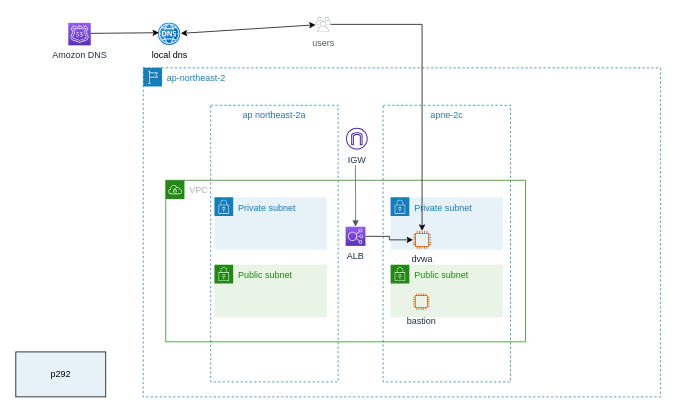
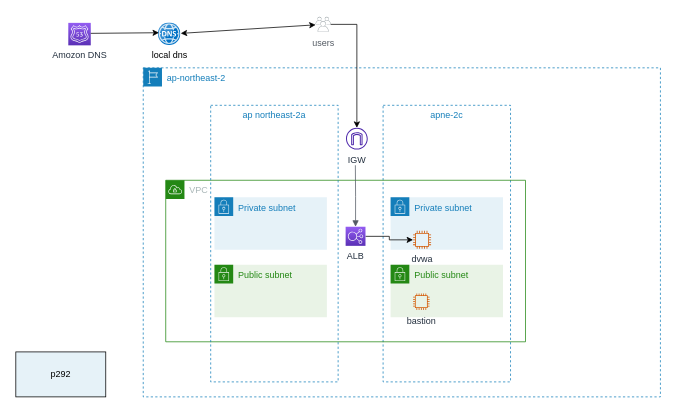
  <mxCell id="0" />
  <mxCell id="1" parent="0" />
  <mxCell id="2" value="ap-northeast-2" style="points=[[0,0],[0.25,0],[0.5,0],[0.75,0],[1,0],[1,0.25],[1,0.5],[1,0.75],[1,1],[0.75,1],[0.5,1],[0.25,1],[0,1],[0,0.75],[0,0.5],[0,0.25]];outlineConnect=0;gradientColor=none;html=1;whiteSpace=wrap;fontSize=12;fontStyle=0;container=1;pointerEvents=0;collapsible=0;recursiveResize=0;shape=mxgraph.aws4.group;grIcon=mxgraph.aws4.group_region;strokeColor=#147EBA;fillColor=none;verticalAlign=top;align=left;spacingLeft=30;fontColor=#147EBA;dashed=1;" parent="1" vertex="1"><mxGeometry x="190" y="90" width="690" height="439" as="geometry" /></mxCell>
  <mxCell id="3" value="apne-2c" style="fillColor=none;strokeColor=#147EBA;dashed=1;verticalAlign=top;fontStyle=0;fontColor=#147EBA;" parent="2" vertex="1"><mxGeometry x="320" y="50" width="170" height="369" as="geometry" /></mxCell>
  <mxCell id="4" value="Private subnet" style="points=[[0,0],[0.25,0],[0.5,0],[0.75,0],[1,0],[1,0.25],[1,0.5],[1,0.75],[1,1],[0.75,1],[0.5,1],[0.25,1],[0,1],[0,0.75],[0,0.5],[0,0.25]];outlineConnect=0;gradientColor=none;html=1;whiteSpace=wrap;fontSize=12;fontStyle=0;container=1;pointerEvents=0;collapsible=0;recursiveResize=0;shape=mxgraph.aws4.group;grIcon=mxgraph.aws4.group_security_group;grStroke=0;strokeColor=#147EBA;fillColor=#E6F2F8;verticalAlign=top;align=left;spacingLeft=30;fontColor=#147EBA;dashed=0;" parent="2" vertex="1"><mxGeometry x="330" y="172.75" width="150" height="70" as="geometry" /></mxCell>
  <mxCell id="5" value="VPC" style="points=[[0,0],[0.25,0],[0.5,0],[0.75,0],[1,0],[1,0.25],[1,0.5],[1,0.75],[1,1],[0.75,1],[0.5,1],[0.25,1],[0,1],[0,0.75],[0,0.5],[0,0.25]];outlineConnect=0;gradientColor=none;html=1;whiteSpace=wrap;fontSize=12;fontStyle=0;container=1;pointerEvents=0;collapsible=0;recursiveResize=0;shape=mxgraph.aws4.group;grIcon=mxgraph.aws4.group_vpc;strokeColor=#248814;fillColor=none;verticalAlign=top;align=left;spacingLeft=30;fontColor=#AAB7B8;dashed=0;" parent="2" vertex="1"><mxGeometry x="30" y="150" width="480" height="215.5" as="geometry" /></mxCell>
  <mxCell id="6" value="" style="edgeStyle=orthogonalEdgeStyle;rounded=0;orthogonalLoop=1;jettySize=auto;html=1;fontSize=9;" parent="5" source="7" target="8" edge="1"><mxGeometry relative="1" as="geometry" /></mxCell>
  <mxCell id="7" value="ALB" style="sketch=0;points=[[0,0,0],[0.25,0,0],[0.5,0,0],[0.75,0,0],[1,0,0],[0,1,0],[0.25,1,0],[0.5,1,0],[0.75,1,0],[1,1,0],[0,0.25,0],[0,0.5,0],[0,0.75,0],[1,0.25,0],[1,0.5,0],[1,0.75,0]];outlineConnect=0;fontColor=#232F3E;gradientColor=#945DF2;gradientDirection=north;fillColor=#5A30B5;strokeColor=#ffffff;dashed=0;verticalLabelPosition=bottom;verticalAlign=top;align=center;html=1;fontSize=12;fontStyle=0;aspect=fixed;shape=mxgraph.aws4.resourceIcon;resIcon=mxgraph.aws4.elastic_load_balancing;" parent="5" vertex="1"><mxGeometry x="240" y="62" width="26.5" height="25.5" as="geometry" /></mxCell>
  <mxCell id="8" value="dvwa" style="sketch=0;outlineConnect=0;fontColor=#232F3E;gradientColor=none;fillColor=#D45B07;strokeColor=none;dashed=0;verticalLabelPosition=bottom;verticalAlign=top;align=center;html=1;fontSize=12;fontStyle=0;aspect=fixed;pointerEvents=1;shape=mxgraph.aws4.instance2;" parent="5" vertex="1"><mxGeometry x="330" y="67.5" width="24" height="24" as="geometry" /></mxCell>
  <mxCell id="9" value="ap northeast-2a" style="fillColor=none;strokeColor=#147EBA;dashed=1;verticalAlign=top;fontStyle=0;fontColor=#147EBA;" parent="2" vertex="1"><mxGeometry x="90" y="50" width="170" height="369" as="geometry" /></mxCell>
  <mxCell id="10" value="IGW" style="sketch=0;outlineConnect=0;fontColor=#232F3E;gradientColor=none;fillColor=#4D27AA;strokeColor=none;dashed=0;verticalLabelPosition=bottom;verticalAlign=top;align=center;html=1;fontSize=12;fontStyle=0;aspect=fixed;pointerEvents=1;shape=mxgraph.aws4.internet_gateway;" parent="2" vertex="1"><mxGeometry x="270" y="80" width="30" height="29" as="geometry" /></mxCell>
  <mxCell id="11" value="" style="edgeStyle=orthogonalEdgeStyle;html=1;endArrow=none;elbow=vertical;startArrow=block;startFill=1;strokeColor=#545B64;rounded=0;exitX=0.5;exitY=0;exitDx=0;exitDy=0;exitPerimeter=0;" parent="2" source="7" edge="1"><mxGeometry width="100" relative="1" as="geometry"><mxPoint x="178" y="70" as="sourcePoint" /><mxPoint x="283" y="130" as="targetPoint" /></mxGeometry></mxCell>
  <mxCell id="12" value="Public subnet" style="points=[[0,0],[0.25,0],[0.5,0],[0.75,0],[1,0],[1,0.25],[1,0.5],[1,0.75],[1,1],[0.75,1],[0.5,1],[0.25,1],[0,1],[0,0.75],[0,0.5],[0,0.25]];outlineConnect=0;gradientColor=none;html=1;whiteSpace=wrap;fontSize=12;fontStyle=0;container=1;pointerEvents=0;collapsible=0;recursiveResize=0;shape=mxgraph.aws4.group;grIcon=mxgraph.aws4.group_security_group;grStroke=0;strokeColor=#248814;fillColor=#E9F3E6;verticalAlign=top;align=left;spacingLeft=30;fontColor=#248814;dashed=0;" parent="2" vertex="1"><mxGeometry x="330" y="262.75" width="150" height="70" as="geometry" /></mxCell>
  <mxCell id="13" value="Private subnet" style="points=[[0,0],[0.25,0],[0.5,0],[0.75,0],[1,0],[1,0.25],[1,0.5],[1,0.75],[1,1],[0.75,1],[0.5,1],[0.25,1],[0,1],[0,0.75],[0,0.5],[0,0.25]];outlineConnect=0;gradientColor=none;html=1;whiteSpace=wrap;fontSize=12;fontStyle=0;container=1;pointerEvents=0;collapsible=0;recursiveResize=0;shape=mxgraph.aws4.group;grIcon=mxgraph.aws4.group_security_group;grStroke=0;strokeColor=#147EBA;fillColor=#E6F2F8;verticalAlign=top;align=left;spacingLeft=30;fontColor=#147EBA;dashed=0;" parent="2" vertex="1"><mxGeometry x="95" y="172.75" width="150" height="70" as="geometry" /></mxCell>
  <mxCell id="14" value="Public subnet" style="points=[[0,0],[0.25,0],[0.5,0],[0.75,0],[1,0],[1,0.25],[1,0.5],[1,0.75],[1,1],[0.75,1],[0.5,1],[0.25,1],[0,1],[0,0.75],[0,0.5],[0,0.25]];outlineConnect=0;gradientColor=none;html=1;whiteSpace=wrap;fontSize=12;fontStyle=0;container=1;pointerEvents=0;collapsible=0;recursiveResize=0;shape=mxgraph.aws4.group;grIcon=mxgraph.aws4.group_security_group;grStroke=0;strokeColor=#248814;fillColor=#E9F3E6;verticalAlign=top;align=left;spacingLeft=30;fontColor=#248814;dashed=0;" parent="2" vertex="1"><mxGeometry x="95" y="262.75" width="150" height="70" as="geometry" /></mxCell>
  <mxCell id="15" value="bastion" style="sketch=0;outlineConnect=0;fontColor=#232F3E;gradientColor=none;fillColor=#D45B07;strokeColor=none;dashed=0;verticalLabelPosition=bottom;verticalAlign=top;align=center;html=1;fontSize=12;fontStyle=0;aspect=fixed;pointerEvents=1;shape=mxgraph.aws4.instance2;" parent="2" vertex="1"><mxGeometry x="360" y="300" width="22" height="24" as="geometry" /></mxCell>
- <mxCell id="16" style="edgeStyle=orthogonalEdgeStyle;rounded=0;orthogonalLoop=1;jettySize=auto;html=1;" parent="1" source="17" target="8" edge="1"><mxGeometry relative="1" as="geometry" /></mxCell>
+ <mxCell id="16" style="edgeStyle=orthogonalEdgeStyle;rounded=0;orthogonalLoop=1;jettySize=auto;html=1;" parent="1" source="17" target="10" edge="1"><mxGeometry relative="1" as="geometry" /></mxCell>
  <mxCell id="17" value="users" style="sketch=0;outlineConnect=0;gradientColor=none;fontColor=#545B64;strokeColor=none;fillColor=#879196;dashed=0;verticalLabelPosition=bottom;verticalAlign=top;align=center;html=1;fontSize=12;fontStyle=0;aspect=fixed;shape=mxgraph.aws4.illustration_users;pointerEvents=1" parent="1" vertex="1"><mxGeometry x="420" width="20" height="24" as="geometry" y="20" /></mxCell>
  <mxCell id="18" value="Amozon DNS&lt;br&gt;" style="sketch=0;points=[[0,0,0],[0.25,0,0],[0.5,0,0],[0.75,0,0],[1,0,0],[0,1,0],[0.25,1,0],[0.5,1,0],[0.75,1,0],[1,1,0],[0,0.25,0],[0,0.5,0],[0,0.75,0],[1,0.25,0],[1,0.5,0],[1,0.75,0]];outlineConnect=0;fontColor=#232F3E;gradientColor=#945DF2;gradientDirection=north;fillColor=#5A30B5;strokeColor=#ffffff;dashed=0;verticalLabelPosition=bottom;verticalAlign=top;align=center;html=1;fontSize=12;fontStyle=0;aspect=fixed;shape=mxgraph.aws4.resourceIcon;resIcon=mxgraph.aws4.route_53;" vertex="1" parent="1"><mxGeometry x="90" y="30" width="30" height="30" as="geometry" /></mxCell>
  <mxCell id="19" value="p292&lt;br&gt;" style="rounded=0;whiteSpace=wrap;html=1;fillColor=#e6f2f8;" vertex="1" parent="1"><mxGeometry x="20" y="469" width="120" height="60" as="geometry" /></mxCell>
  <mxCell id="20" value="local dns" style="sketch=0;aspect=fixed;html=1;points=[];align=center;image;fontSize=12;image=img/lib/mscae/DNS.svg;" vertex="1" parent="1"><mxGeometry x="210" y="30" width="30" height="30" as="geometry" /></mxCell>
  <mxCell id="21" value="" style="endArrow=classic;startArrow=classic;html=1;rounded=0;" edge="1" parent="1" source="20" target="17"><mxGeometry width="50" height="50" relative="1" as="geometry"><mxPoint x="360" y="80" as="sourcePoint" /><mxPoint x="410" y="30" as="targetPoint" /></mxGeometry></mxCell>
  <mxCell id="22" value="" style="endArrow=classic;html=1;rounded=0;entryX=0.034;entryY=0.439;entryDx=0;entryDy=0;entryPerimeter=0;" edge="1" parent="1" target="20"><mxGeometry width="50" height="50" relative="1" as="geometry"><mxPoint x="120" y="44" as="sourcePoint" /><mxPoint x="170" y="-6" as="targetPoint" /></mxGeometry></mxCell>
